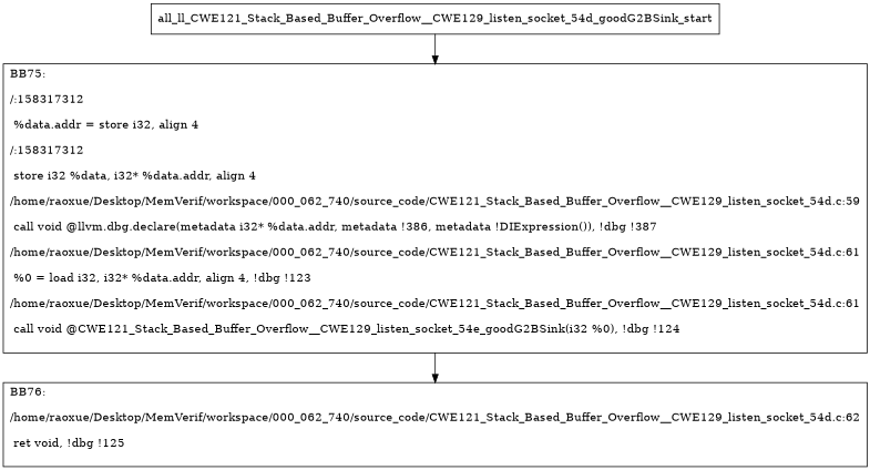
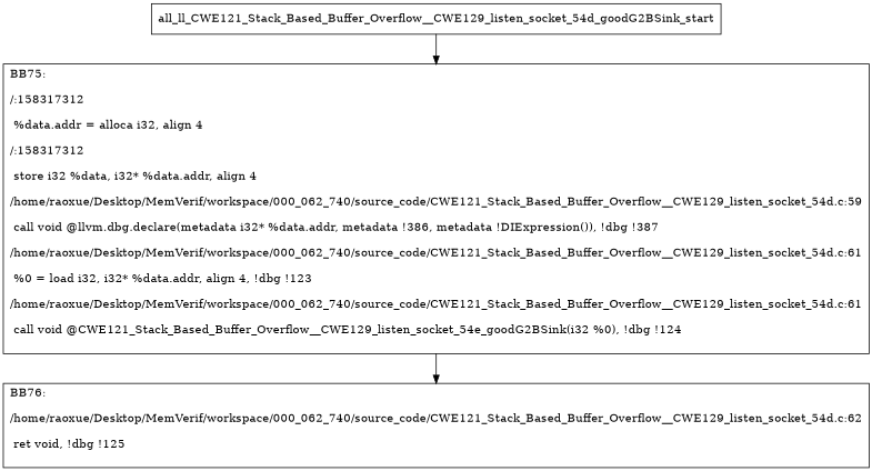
  digraph {
    node [shape=record]
    n1 [label="{all_ll_CWE121_Stack_Based_Buffer_Overflow__CWE129_listen_socket_54d_goodG2BSink_start}"]
-   n2 [label="{BB75:\l\l/:158317312\l\n  %data.addr = store i32, align 4\l\n/:158317312\l\n  store i32 %data, i32* %data.addr, align 4\l\n/home/raoxue/Desktop/MemVerif/workspace/000_062_740/source_code/CWE121_Stack_Based_Buffer_Overflow__CWE129_listen_socket_54d.c:59\l\n  call void @llvm.dbg.declare(metadata i32* %data.addr, metadata !386, metadata !DIExpression()), !dbg !387\l\n/home/raoxue/Desktop/MemVerif/workspace/000_062_740/source_code/CWE121_Stack_Based_Buffer_Overflow__CWE129_listen_socket_54d.c:61\l\n  %0 = load i32, i32* %data.addr, align 4, !dbg !123\l\n/home/raoxue/Desktop/MemVerif/workspace/000_062_740/source_code/CWE121_Stack_Based_Buffer_Overflow__CWE129_listen_socket_54d.c:61\l\n  call void @CWE121_Stack_Based_Buffer_Overflow__CWE129_listen_socket_54e_goodG2BSink(i32 %0), !dbg !124\l\n}"]
+   n2 [label="{BB75:\l\l/:158317312\l\n  %data.addr = alloca i32, align 4\l\n/:158317312\l\n  store i32 %data, i32* %data.addr, align 4\l\n/home/raoxue/Desktop/MemVerif/workspace/000_062_740/source_code/CWE121_Stack_Based_Buffer_Overflow__CWE129_listen_socket_54d.c:59\l\n  call void @llvm.dbg.declare(metadata i32* %data.addr, metadata !386, metadata !DIExpression()), !dbg !387\l\n/home/raoxue/Desktop/MemVerif/workspace/000_062_740/source_code/CWE121_Stack_Based_Buffer_Overflow__CWE129_listen_socket_54d.c:61\l\n  %0 = load i32, i32* %data.addr, align 4, !dbg !123\l\n/home/raoxue/Desktop/MemVerif/workspace/000_062_740/source_code/CWE121_Stack_Based_Buffer_Overflow__CWE129_listen_socket_54d.c:61\l\n  call void @CWE121_Stack_Based_Buffer_Overflow__CWE129_listen_socket_54e_goodG2BSink(i32 %0), !dbg !124\l\n}"]
    n3 [label="{BB76:\l\l/home/raoxue/Desktop/MemVerif/workspace/000_062_740/source_code/CWE121_Stack_Based_Buffer_Overflow__CWE129_listen_socket_54d.c:62\l\n  ret void, !dbg !125\l\n}"]
    n1 -> n2
    n2 -> n3
  }
